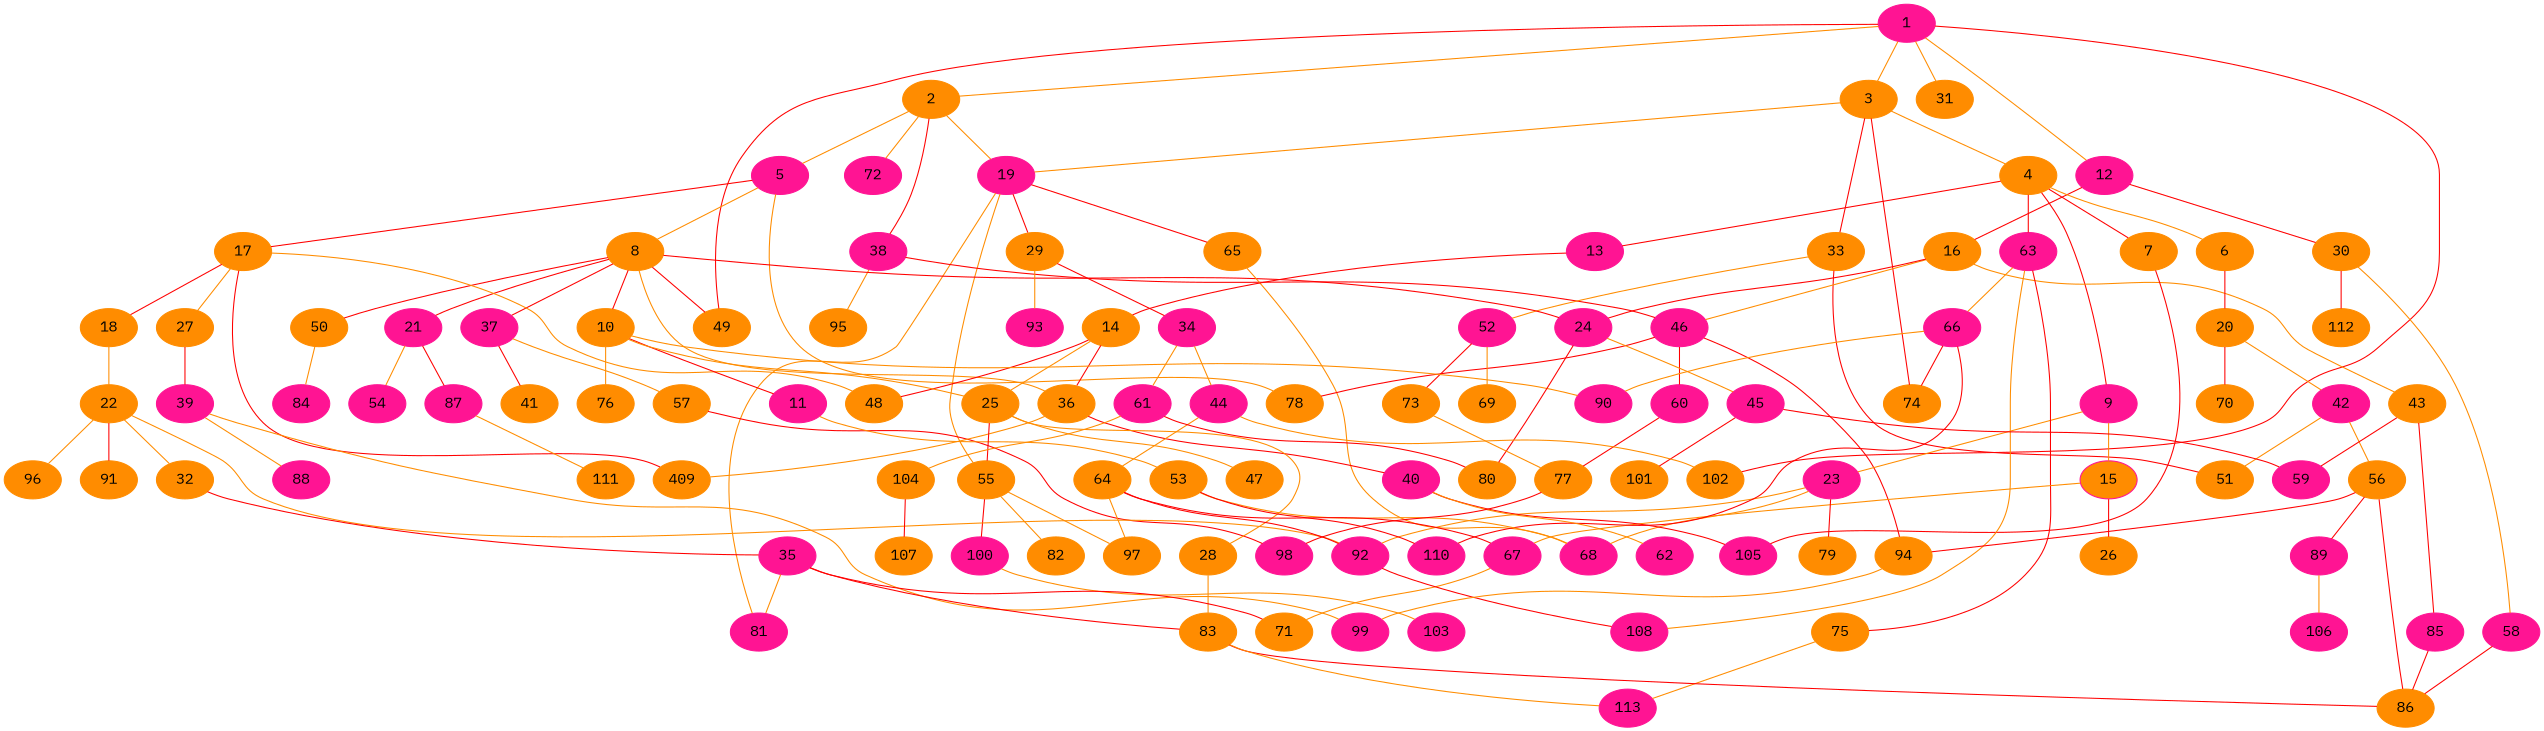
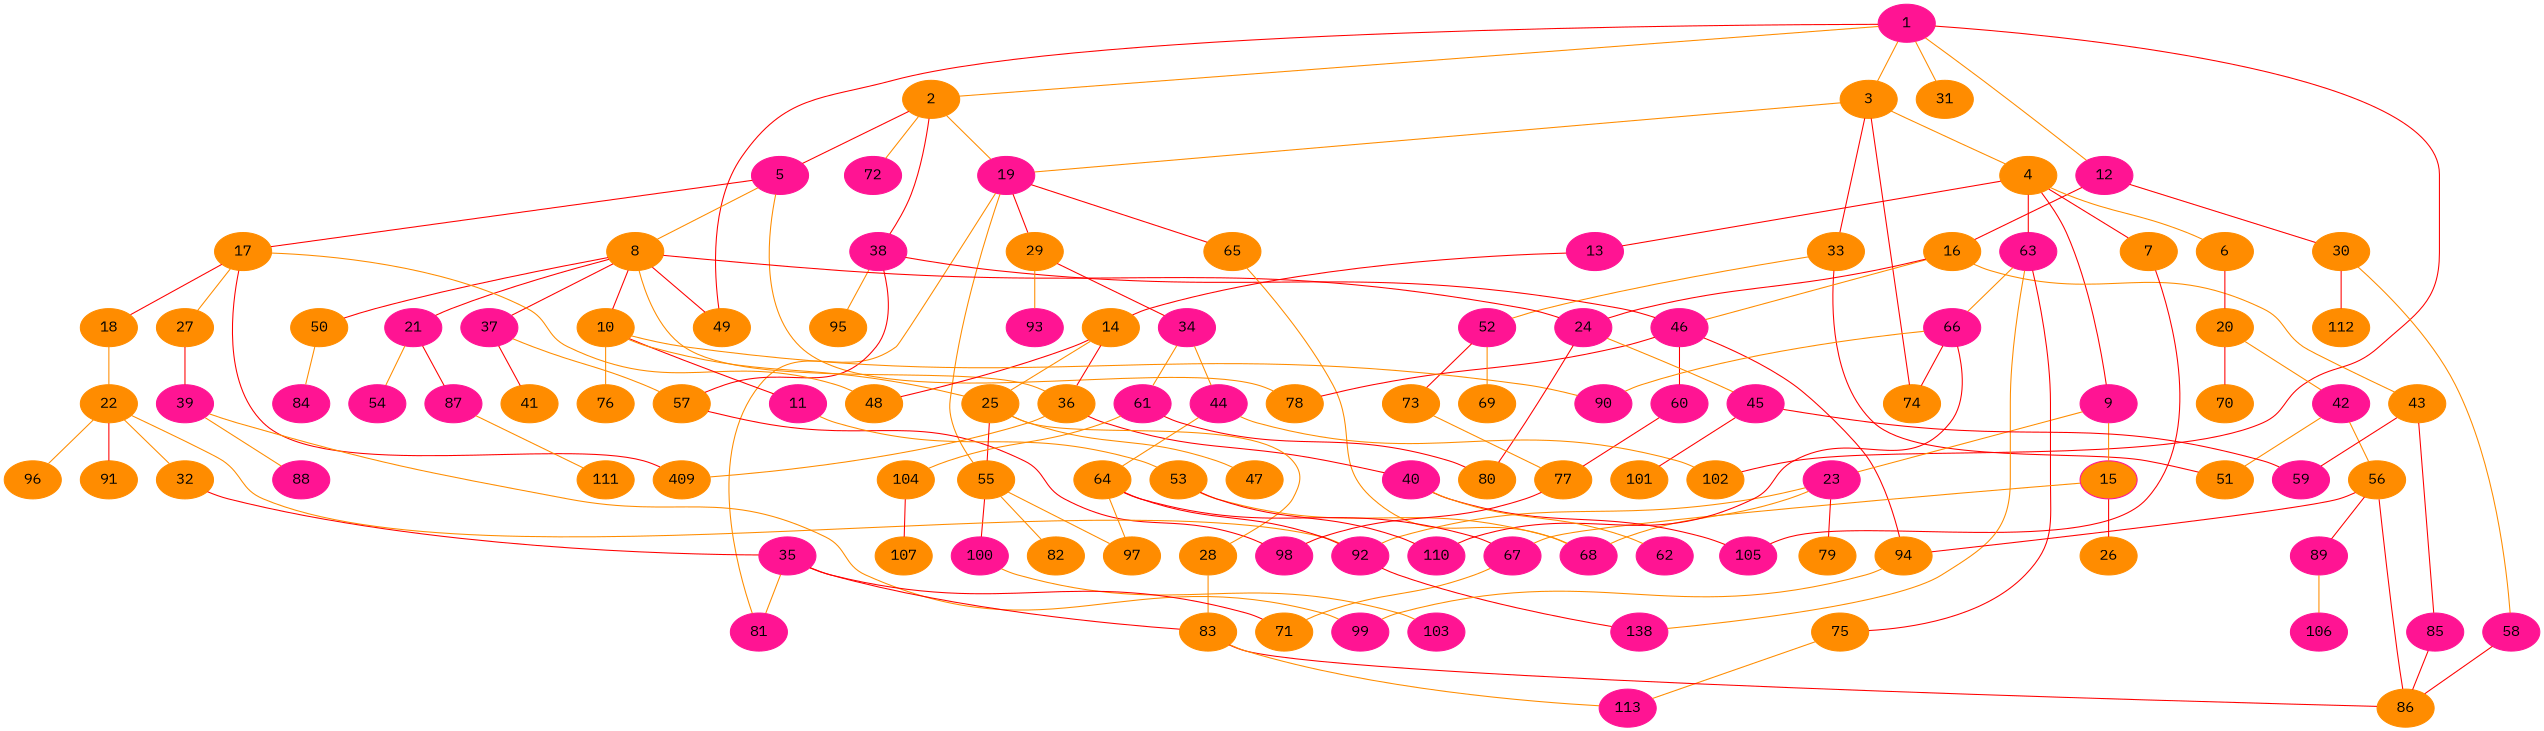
  graph {
    fontname="IBM Plex Mono"
    node [color=darkorange fontname="IBM Plex Mono" style=filled]
    edge [color=red fontname="IBM Plex Mono"]
    1 [color=deeppink]
    2
    3
    12 [color=deeppink]
    31
    49
    102
    5 [color=deeppink]
    19 [color=deeppink]
    38 [color=deeppink]
    72 [color=deeppink]
    4
    74
    33
    16
    30
    8
    17
    78
    29
    55
    65
    81 [color=deeppink]
    46 [color=deeppink]
    57
    95
    6
    7
    9 [color=deeppink]
    13 [color=deeppink]
    63 [color=deeppink]
    20
    105 [color=deeppink]
    15 [color=deeppink fillcolor=darkorange]
    23 [color=deeppink]
    14
    51
    52 [color=deeppink]
    66 [color=deeppink]
    75
-   108 [color=deeppink]
+   108 [color=deeppink label=138]
    10
    21 [color=deeppink]
    24 [color=deeppink]
    36
    37 [color=deeppink]
    50
    48
    18
    27
    n51 [label=409]
    42 [color=deeppink]
    70
    11 [color=deeppink]
    25
    76
    90 [color=deeppink]
    54 [color=deeppink]
    87 [color=deeppink]
    45 [color=deeppink]
    80
    40 [color=deeppink]
    41
    84 [color=deeppink]
    26
    67 [color=deeppink]
    92 [color=deeppink]
    68 [color=deeppink]
    79
    53
    28
    47
    110 [color=deeppink]
    43
    58 [color=deeppink]
    112
    71
    59 [color=deeppink]
    85 [color=deeppink]
    60 [color=deeppink]
    94
    22
    39 [color=deeppink]
    32
    91
    96
    34 [color=deeppink]
    93 [color=deeppink]
    82
    97
    100 [color=deeppink]
    56
    111
    35 [color=deeppink]
    101
    83
    88 [color=deeppink]
    99 [color=deeppink]
    86
    113 [color=deeppink]
    44 [color=deeppink]
    61 [color=deeppink]
    69
    73
    64
    104
    62 [color=deeppink]
    98 [color=deeppink]
    89 [color=deeppink]
    77
    103 [color=deeppink]
    106 [color=deeppink]
    107
    1 -- 2 [color=darkorange]
    1 -- 3 [color=darkorange]
    1 -- 12 [color=darkorange]
    1 -- 31 [color=darkorange]
    1 -- 49
    1 -- 102
-   2 -- 5 [color=darkorange]
+   2 -- 5
    2 -- 19 [color=darkorange]
    2 -- 38
    2 -- 72 [color=darkorange]
    3 -- 19 [color=darkorange]
    3 -- 4 [color=darkorange]
    3 -- 74
    3 -- 33
    12 -- 16
    12 -- 30
    5 -- 8 [color=darkorange]
    5 -- 17
    5 -- 78 [color=darkorange]
    19 -- 29
    19 -- 55 [color=darkorange]
    19 -- 65
    19 -- 81 [color=darkorange]
    38 -- 46
+   38 -- 57
    38 -- 95 [color=darkorange]
    4 -- 6 [color=darkorange]
    4 -- 7
    4 -- 9
    4 -- 13
    4 -- 63
    33 -- 51
    33 -- 52 [color=darkorange]
    16 -- 46 [color=darkorange]
    16 -- 24
    16 -- 43 [color=darkorange]
    30 -- 58 [color=darkorange]
    30 -- 112
    8 -- 49
    8 -- 10
    8 -- 21
    8 -- 24
    8 -- 36 [color=darkorange]
    8 -- 37
    8 -- 50
    17 -- 48 [color=darkorange]
    17 -- 18
    17 -- 27 [color=darkorange]
    17 -- n51
    29 -- 34
    29 -- 93 [color=darkorange]
    55 -- 82 [color=darkorange]
    55 -- 97 [color=darkorange]
    55 -- 100
    65 -- 68 [color=darkorange]
    46 -- 78
    46 -- 60
    46 -- 94
    57 -- 98
    6 -- 20
    7 -- 105
    9 -- 15 [color=darkorange]
    9 -- 23 [color=darkorange]
    13 -- 14
    63 -- 66 [color=darkorange]
    63 -- 75
    63 -- 108 [color=darkorange]
    20 -- 42 [color=darkorange]
    20 -- 70
    15 -- 26
    15 -- 67 [color=darkorange]
    23 -- 92 [color=darkorange]
    23 -- 68 [color=darkorange]
    23 -- 79
    14 -- 36
    14 -- 48
    14 -- 25 [color=darkorange]
    52 -- 69 [color=darkorange]
    52 -- 73
    66 -- 74
    66 -- 90 [color=darkorange]
    66 -- 110
    75 -- 113 [color=darkorange]
    10 -- 11
    10 -- 25 [color=darkorange]
    10 -- 76 [color=darkorange]
    10 -- 90 [color=darkorange]
    21 -- 54 [color=darkorange]
    21 -- 87
    24 -- 45 [color=darkorange]
    24 -- 80
    36 -- n51 [color=darkorange]
    36 -- 40
    37 -- 57 [color=darkorange]
    37 -- 41
    50 -- 84 [color=darkorange]
    18 -- 22 [color=darkorange]
    27 -- 39
    42 -- 51 [color=darkorange]
    42 -- 56 [color=darkorange]
    11 -- 53 [color=darkorange]
    25 -- 55
    25 -- 28 [color=darkorange]
    25 -- 47 [color=darkorange]
    87 -- 111 [color=darkorange]
    45 -- 59
    45 -- 101
    40 -- 105
    40 -- 62 [color=darkorange]
    67 -- 71 [color=darkorange]
    92 -- 108
    53 -- 68 [color=darkorange]
    53 -- 110
    28 -- 83 [color=darkorange]
    43 -- 59
    43 -- 85
    58 -- 86
    85 -- 86
    60 -- 77
    94 -- 99 [color=darkorange]
    22 -- 92 [color=darkorange]
    22 -- 32 [color=darkorange]
    22 -- 91
    22 -- 96 [color=darkorange]
    39 -- 88 [color=darkorange]
    39 -- 99 [color=darkorange]
    32 -- 35
    34 -- 44 [color=darkorange]
    34 -- 61 [color=darkorange]
    100 -- 103 [color=darkorange]
    56 -- 94
    56 -- 86
    56 -- 89
    35 -- 81 [color=darkorange]
    35 -- 71
    35 -- 83
    83 -- 86
    83 -- 113 [color=darkorange]
    44 -- 102 [color=darkorange]
    44 -- 64 [color=darkorange]
    61 -- 80
    61 -- 104 [color=darkorange]
    73 -- 77 [color=darkorange]
    64 -- 67
    64 -- 92
    64 -- 97 [color=darkorange]
    104 -- 107
    89 -- 106 [color=darkorange]
    77 -- 98
  }
